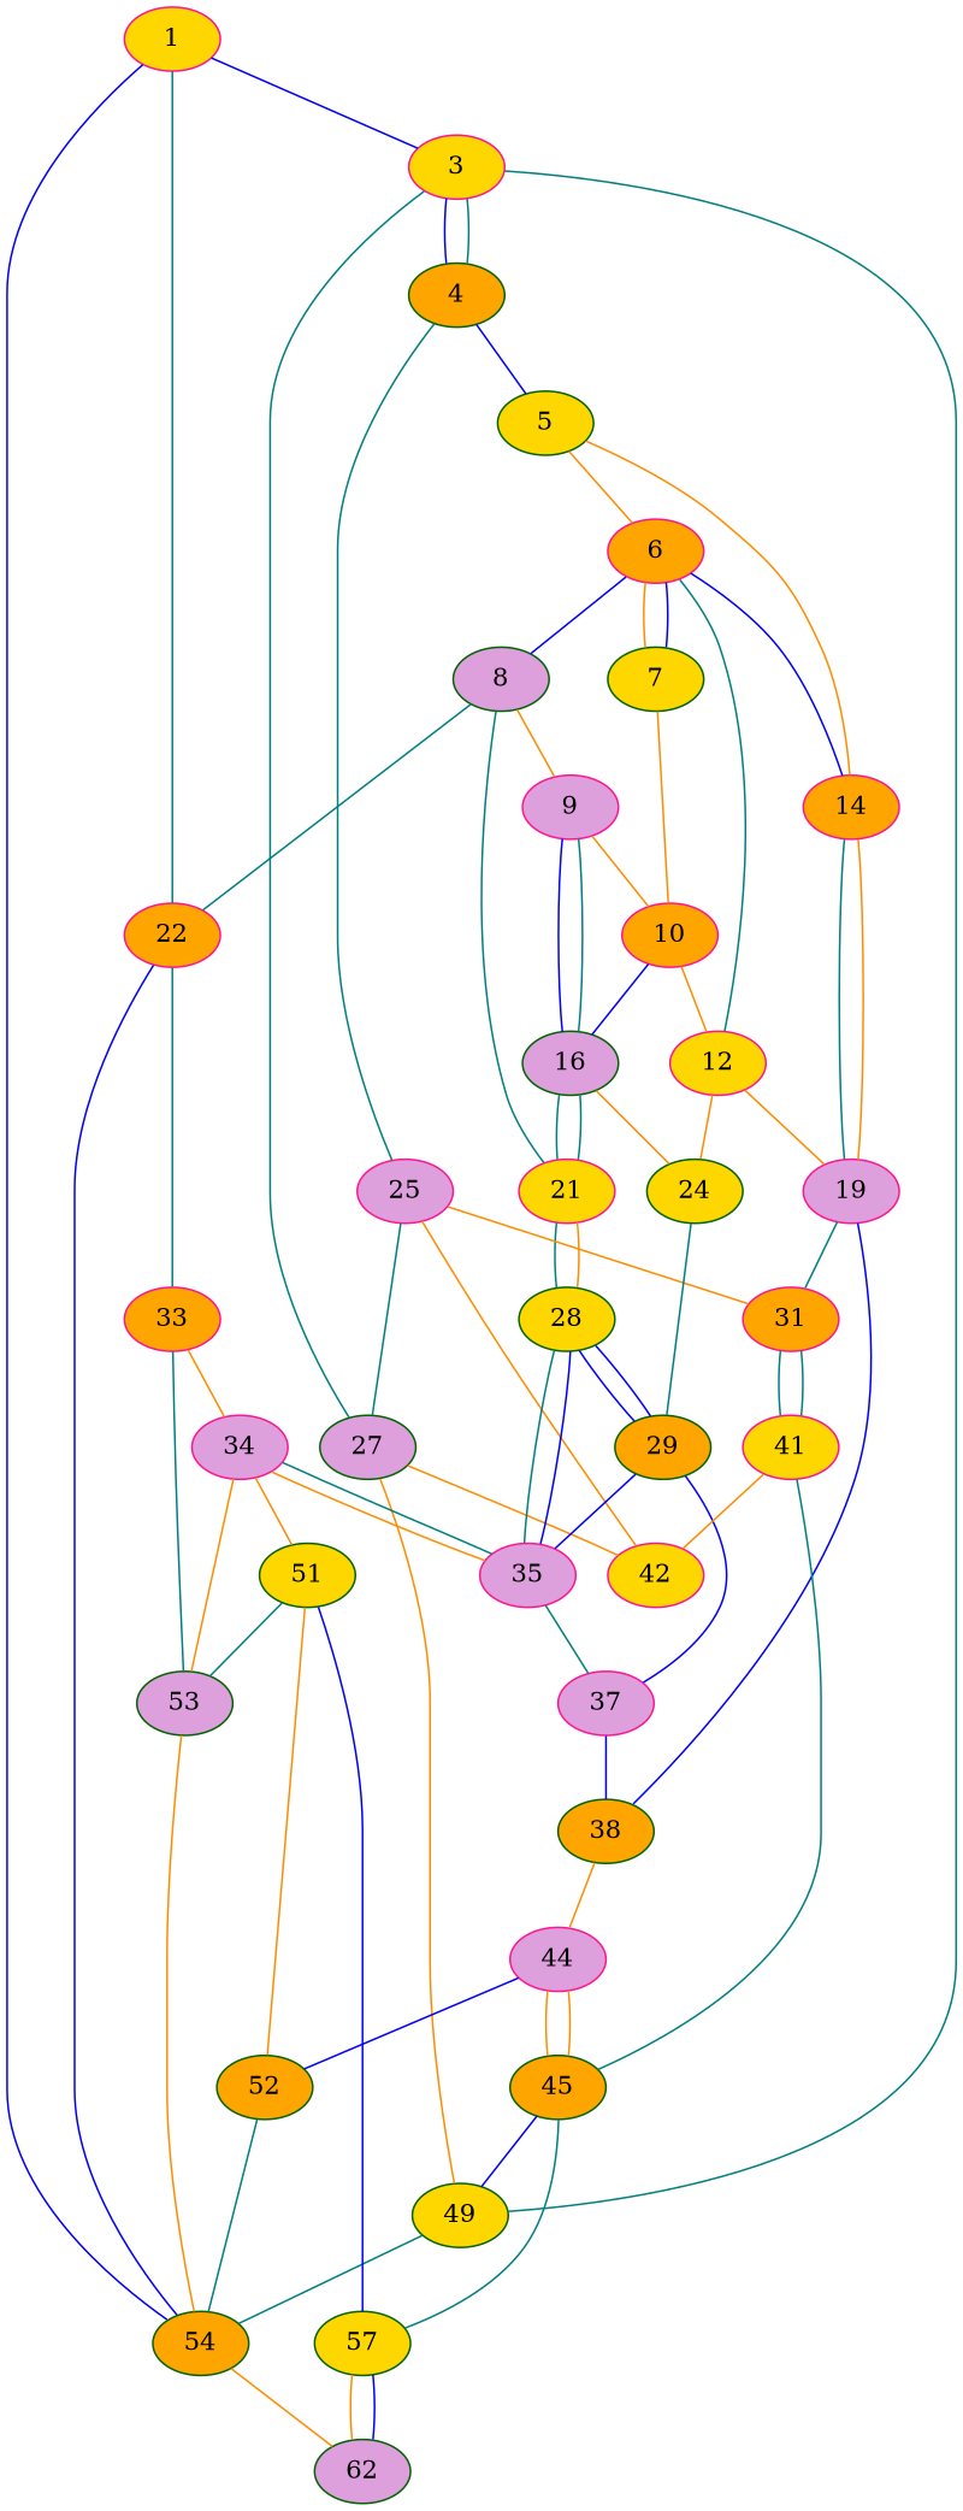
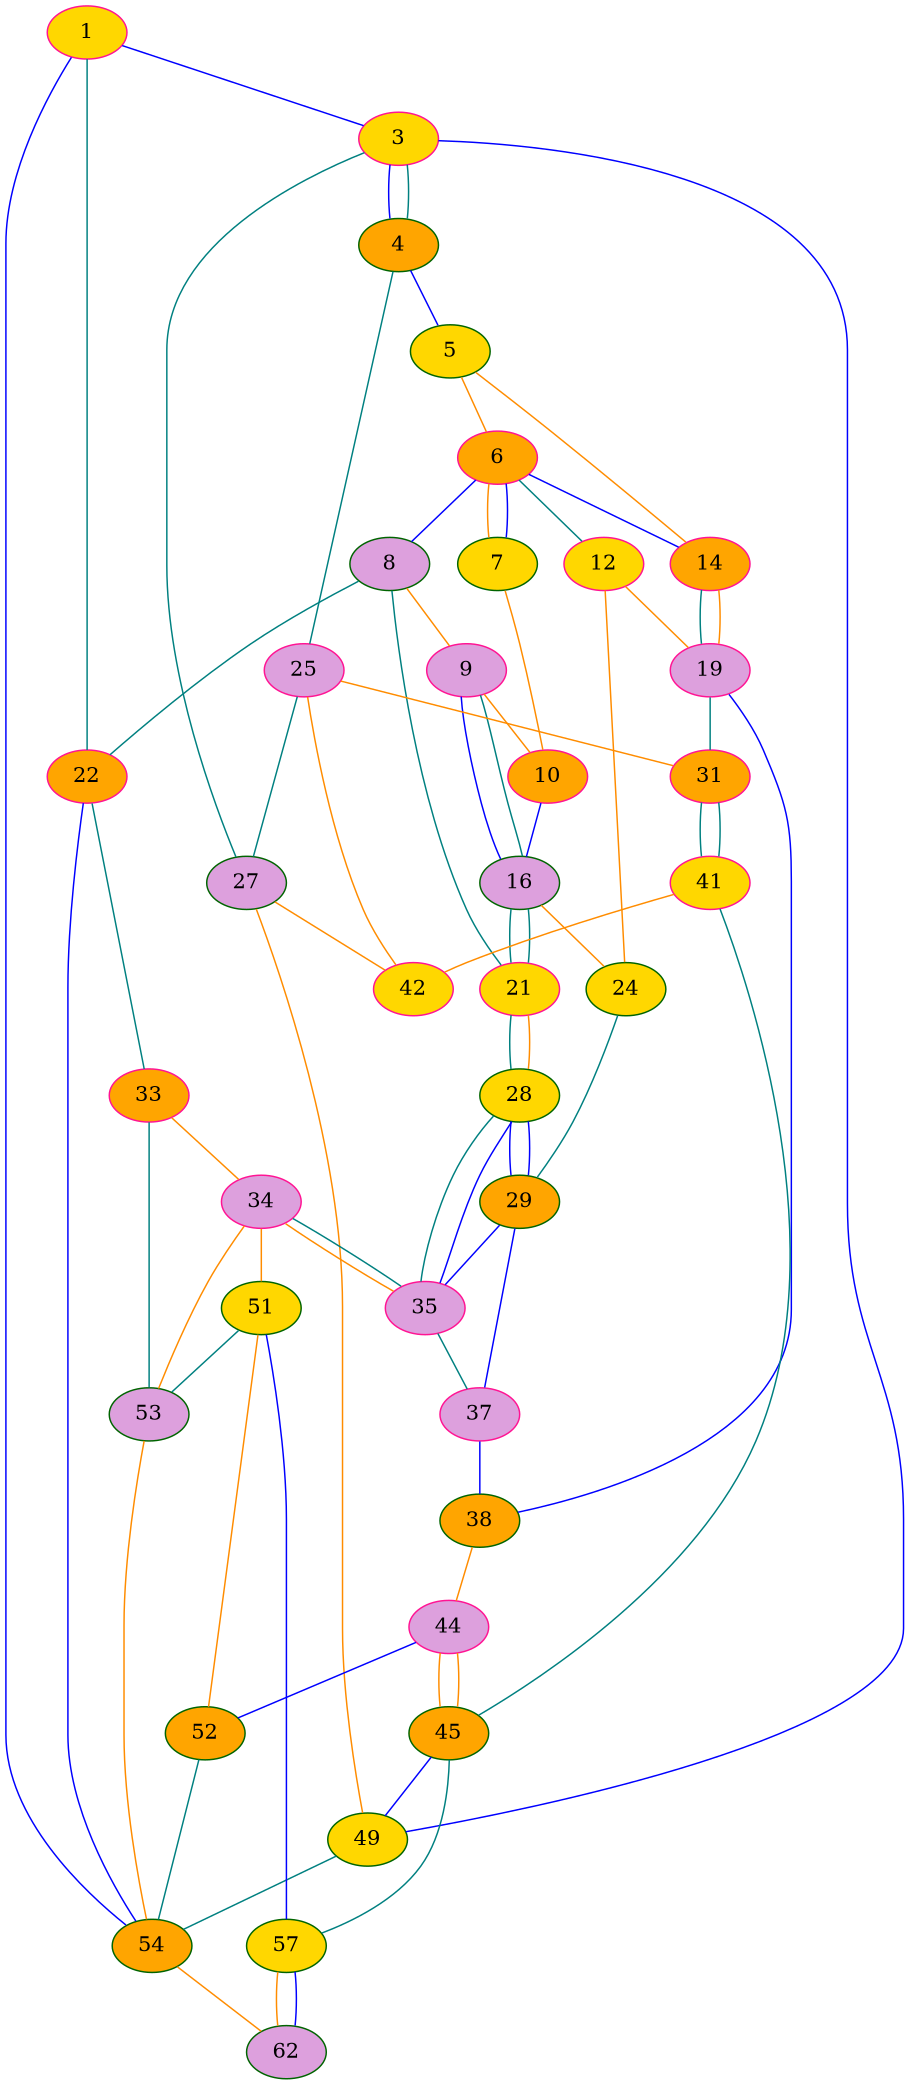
  graph {
    node [color=deeppink fillcolor=gold style=filled]
    edge [color=darkorange]
    1 [super="+2"]
    3
    22 [fillcolor=orange super="+32"]
    54 [color=darkgreen fillcolor=orange super="+61"]
    4 [color=darkgreen fillcolor=orange super="+23"]
    27 [color=darkgreen fillcolor=plum super="+48"]
    49 [color=darkgreen super="+60"]
    8 [color=darkgreen fillcolor=plum super="+20"]
    9 [fillcolor=plum]
    21
    33 [fillcolor=orange]
    62 [color=darkgreen fillcolor=plum]
    5 [color=darkgreen super="+15"]
    25 [fillcolor=plum super="+26"]
    42 [super="+47"]
    6 [fillcolor=orange super="+11"]
    14 [fillcolor=orange]
    31 [fillcolor=orange]
    7 [color=darkgreen]
    12 [super="+18"]
    19 [fillcolor=plum super="+30"]
    10 [fillcolor=orange super="+13"]
    24 [color=darkgreen]
    16 [color=darkgreen fillcolor=plum super="+17"]
    28 [color=darkgreen]
    38 [color=darkgreen fillcolor=orange super="+43"]
    29 [color=darkgreen fillcolor=orange super="+36"]
    41 [super="+46"]
    44 [fillcolor=plum]
    35 [fillcolor=plum super="+39"]
    34 [fillcolor=plum super="+50"]
    53 [color=darkgreen fillcolor=plum super="+55"]
    37 [fillcolor=plum super="+40"]
    45 [color=darkgreen fillcolor=orange super="+59"]
    51 [color=darkgreen super="+56"]
    52 [color=darkgreen fillcolor=orange]
    57 [color=darkgreen super="+58"]
    1 -- 3 [color=blue]
    1 -- 22 [color=teal]
    1 -- 54 [color=blue]
    3 -- 4 [color=blue]
    3 -- 4 [color=teal]
    3 -- 27 [color=teal]
-   3 -- 49 [color=teal]
+   3 -- 49 [color=blue]
    22 -- 54 [color=blue]
    22 -- 33 [color=teal]
    54 -- 62
    4 -- 5 [color=blue weight=2]
    4 -- 25 [color=teal]
    27 -- 49
    27 -- 42
    49 -- 54 [color=teal]
    8 -- 22 [color=teal]
    8 -- 9
    8 -- 21 [color=teal]
    9 -- 10
    9 -- 16 [color=blue]
    9 -- 16 [color=teal]
    21 -- 28 [color=teal]
    21 -- 28
    33 -- 34
    33 -- 53 [color=teal]
    5 -- 6
    5 -- 14
    25 -- 27 [color=teal]
    25 -- 42
    25 -- 31
    6 -- 8 [color=blue]
    6 -- 14 [color=blue]
    6 -- 7
    6 -- 7 [color=blue]
    6 -- 12 [color=teal]
    14 -- 19 [color=teal]
    14 -- 19
    31 -- 41 [color=teal]
    31 -- 41 [color=teal]
    7 -- 10
    12 -- 19
    12 -- 24
    19 -- 31 [color=teal]
    19 -- 38 [color=blue]
-   10 -- 12
    10 -- 16 [color=blue]
    24 -- 29 [color=teal]
    16 -- 21 [color=teal]
    16 -- 21 [color=teal]
    16 -- 24
    28 -- 29 [color=blue]
    28 -- 29 [color=blue]
    28 -- 35 [color=teal]
    28 -- 35 [color=blue]
    38 -- 44
    29 -- 35 [color=blue]
    29 -- 37 [color=blue]
    41 -- 42 [weight=2]
    41 -- 45 [color=teal]
    44 -- 45
    44 -- 45
    44 -- 52 [color=blue]
    35 -- 37 [color=teal]
    34 -- 35
    34 -- 35 [color=teal]
    34 -- 53
    34 -- 51
    53 -- 54
    37 -- 38 [color=blue weight=2]
    45 -- 49 [color=blue]
    45 -- 57 [color=teal]
    51 -- 53 [color=teal]
    51 -- 52
    51 -- 57 [color=blue]
    52 -- 54 [color=teal]
    57 -- 62
    57 -- 62 [color=blue]
  }
